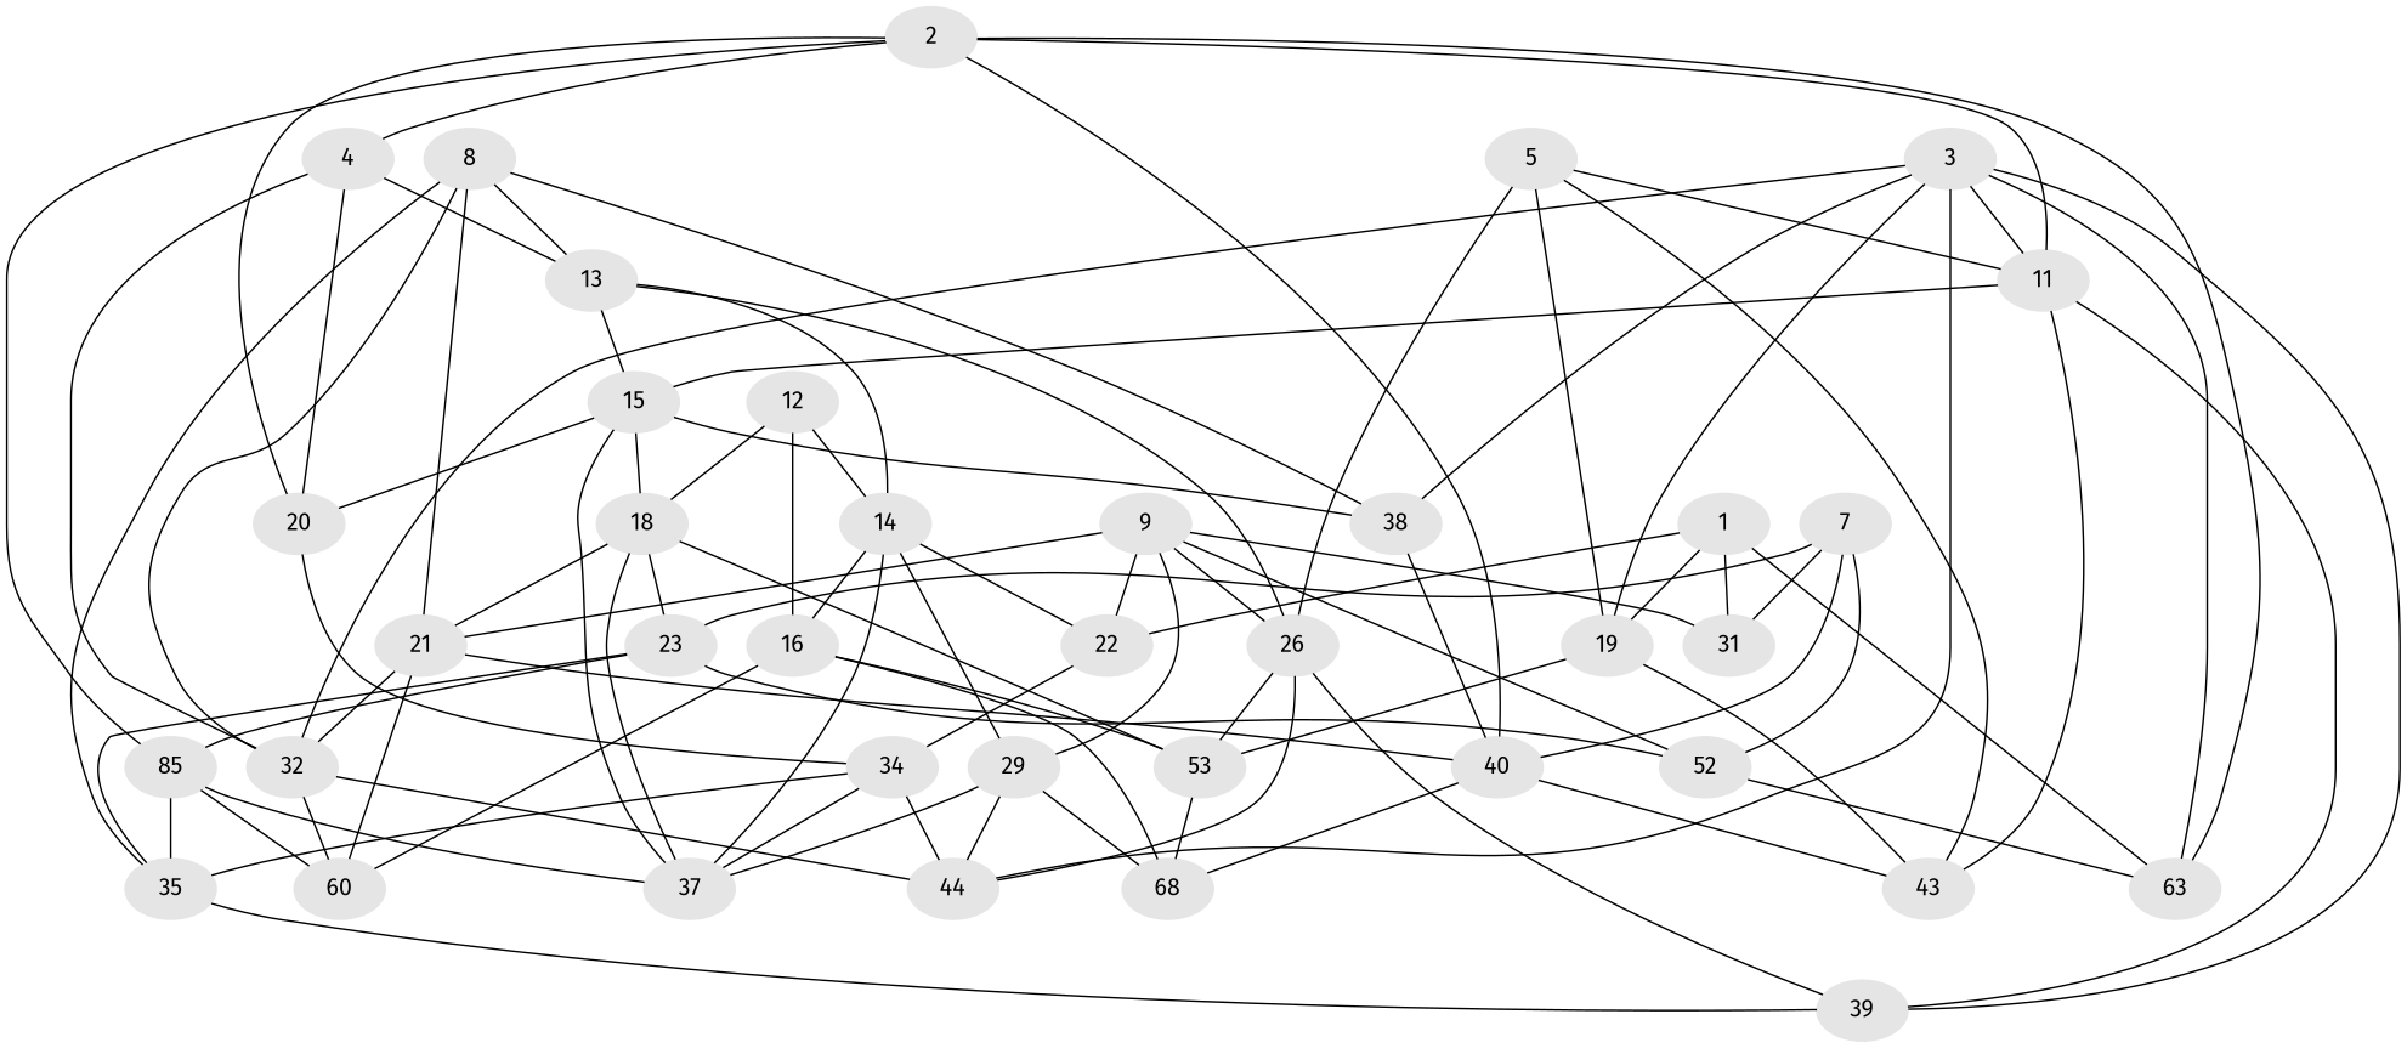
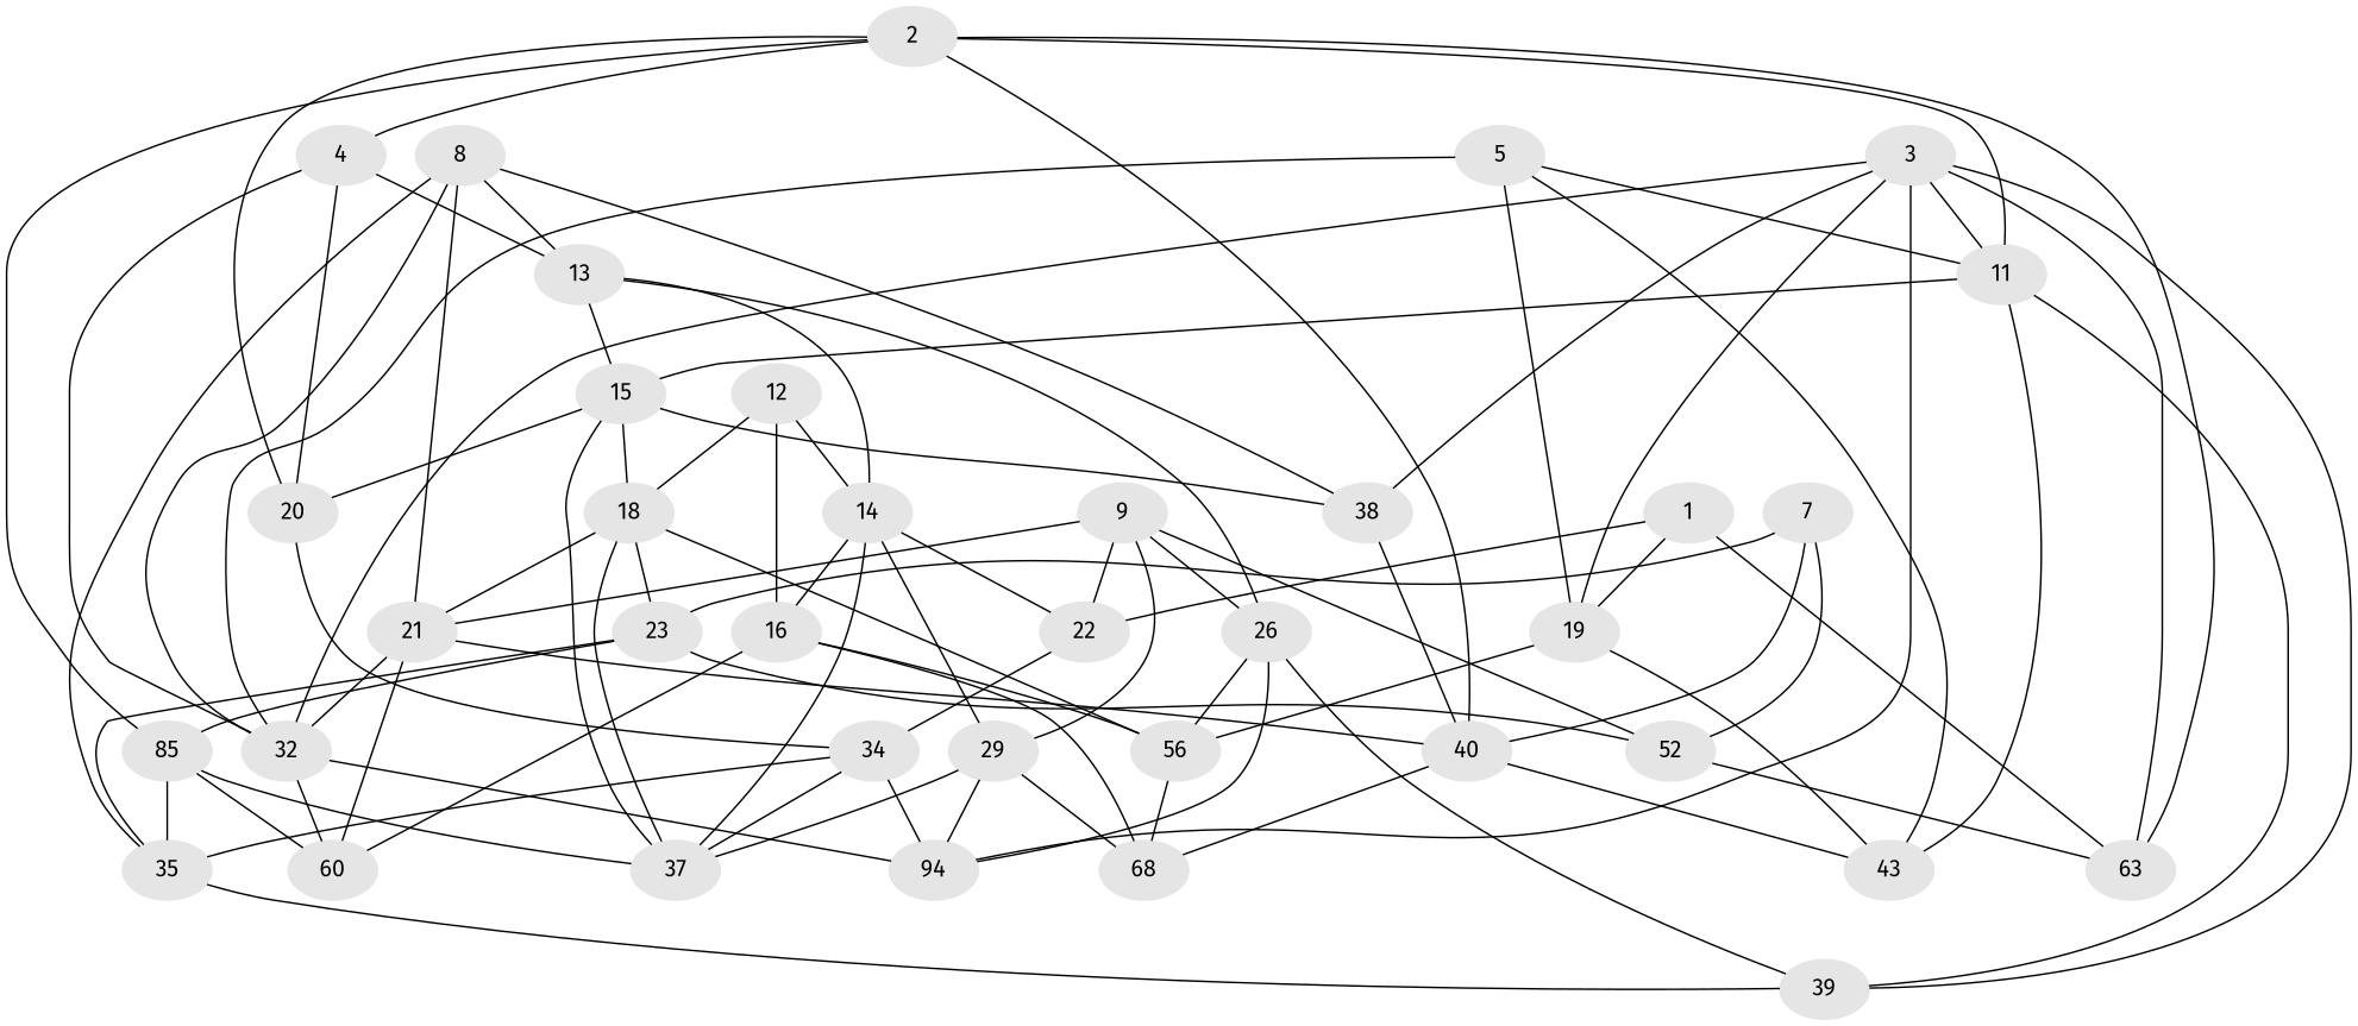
  graph {
    fontname="Fira Sans"
    node [color=gray90 fontname="Fira Sans" style=filled]
    edge [fontname="Fira Sans"]
    1 [super="+6"]
    19 [super="+30"]
    22
-   31
    63
    43
-   53 [super="+57"]
+   53 [super="+57" label=56]
    34 [super="+62"]
    2 [super="+46"]
    4 [super="+36"]
    11 [super="+59"]
    20
    n13 [label=85 super="+42"]
    40 [super="+51"]
    32 [super="+45"]
    13 [super="+17"]
    39
    15 [super="+56"]
    35 [super="+41"]
    37 [super="+47"]
    60
    n22 [label=68 super="+66"]
    3 [super="+24"]
-   44 [super="+64"]
+   44 [super="+64" label=94]
    38
    26 [super="+55"]
    14 [super="+27"]
    5
    7 [super="+50"]
    23 [super="+28"]
    52
    8 [super="+10"]
    21 [super="+54"]
    9 [super="+61"]
    29 [super="+33"]
    18 [super="+58"]
    16 [super="+48"]
    12
    1 -- 19
    1 -- 22
-   1 -- 31
    1 -- 63
    19 -- 43
    19 -- 53
    22 -- 34
    53 -- n22 [weight=2]
    34 -- 35
    34 -- 37
    34 -- 44 [weight=2]
    2 -- 63
    2 -- 4
    2 -- 11
    2 -- 20
    2 -- n13
    2 -- 40
    4 -- 20
    4 -- 32
    4 -- 13 [weight=2]
    11 -- 43
    11 -- 39
    11 -- 15
    20 -- 34
    n13 -- 35 [weight=2]
    n13 -- 37
    n13 -- 60
    40 -- 43
    40 -- n22
    32 -- 60
    32 -- 44
    13 -- 15
    13 -- 26
    13 -- 14
    15 -- 20
    15 -- 37
    15 -- 38
    15 -- 18
    35 -- 39
    3 -- 19
    3 -- 63
    3 -- 11
    3 -- 32
    3 -- 39
    3 -- 44
    3 -- 38
    38 -- 40
    26 -- 53
    26 -- 39
    26 -- 44
    14 -- 22
    14 -- 37
    14 -- 29
    14 -- 16
    5 -- 19
    5 -- 43
    5 -- 11
-   5 -- 26
-   7 -- 31 [weight=2]
+   5 -- 32
    7 -- 40
    7 -- 23 [weight=2]
    7 -- 52
    23 -- n13
    23 -- 35
    23 -- 52
    52 -- 63
    8 -- 32
    8 -- 13
    8 -- 35
    8 -- 38
    8 -- 21
    21 -- 40
    21 -- 32
    21 -- 60
    9 -- 22
-   9 -- 31
    9 -- 26
    9 -- 52
    9 -- 21
    9 -- 29
    29 -- 37
    29 -- n22 [weight=2]
    29 -- 44
    18 -- 53
    18 -- 37
    18 -- 23
    18 -- 21
    16 -- 53
    16 -- 60
    16 -- n22
    12 -- 14
    12 -- 18
    12 -- 16 [weight=2]
  }
